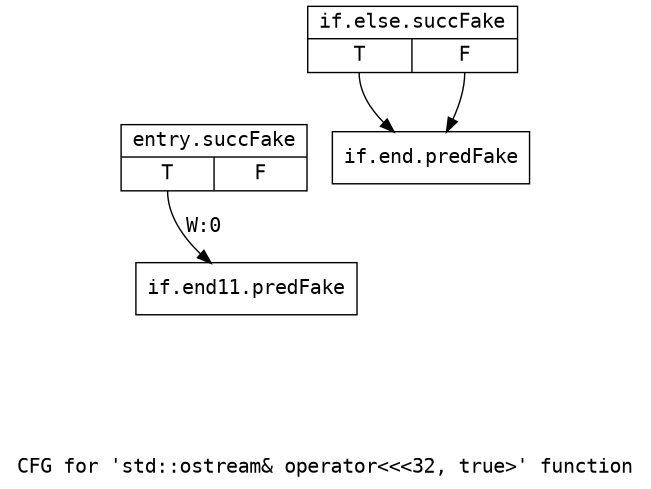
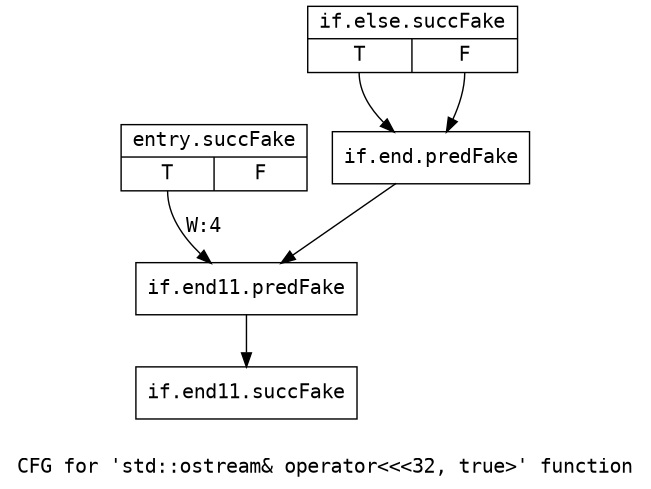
  digraph {
    fontname="DejaVu Sans Mono"
    label="CFG for 'std::ostream& operator\<\<\<32, true\>' function"
    node [filename="/home/omerfaruk/tools/Xilinx/Vitis_HLS/2023.2/include/etc/ap_int_base.h" fontname="DejaVu Sans Mono" linenumber=1451 shape=record]
    edge [execusionnum=0 filename="/home/omerfaruk/tools/Xilinx/Vitis_HLS/2023.2/include/etc/ap_int_base.h" fontname="DejaVu Sans Mono"]
    n1 [label="{entry.succFake|{<s0>T|<s1>F}}" linenumber=1444]
    n2 [label="{if.end11.predFake}"]
+   n3 [label="{if.end11.succFake}"]
    n4 [label="{if.else.succFake|{<s0>T|<s1>F}}" linenumber=1446]
    n5 [label="{if.end.predFake}" filename="" linenumber=""]
-   n1 -> n2 [execusionnum=3 label="W:0" tailport=s0]
+   n1 -> n2 [execusionnum=3 label="W:4" tailport=s0]
+   n2 -> n3 [execusionnum=3]
    n4 -> n5 [tailport=s0]
    n4 -> n5 [tailport=s1]
+   n5 -> n2 [filename=""]
  }
